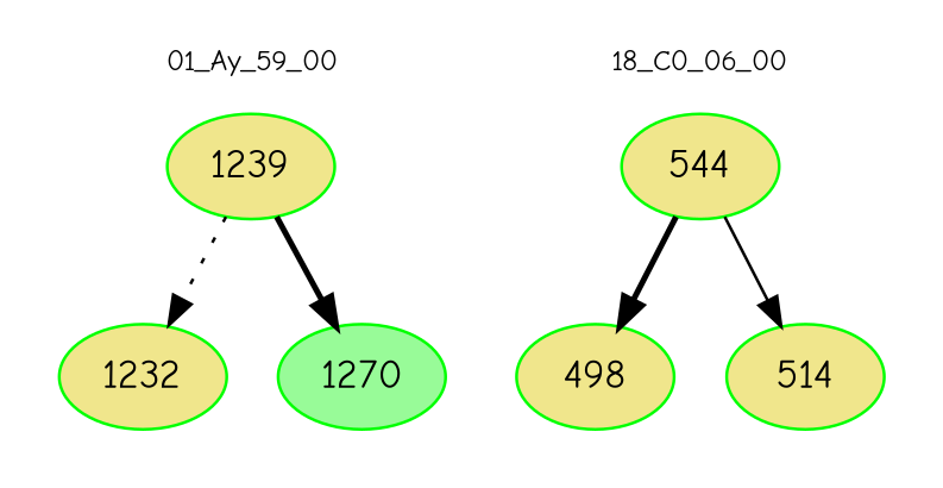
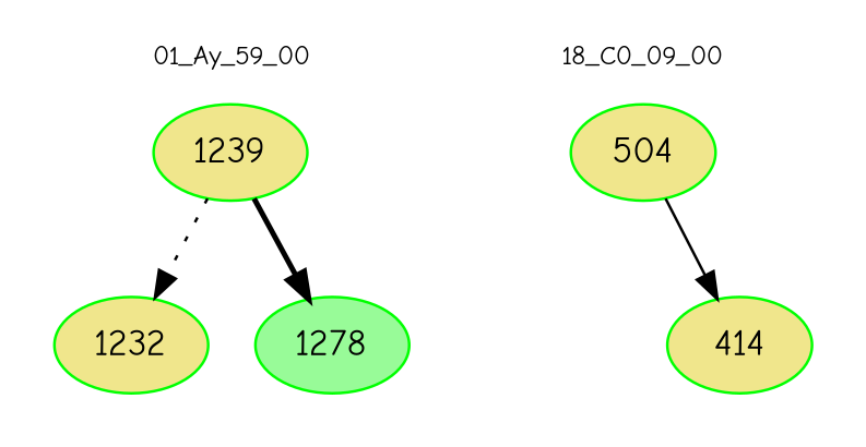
  digraph {
    fontname="Comic Neue"
    node [color=green fillcolor=khaki fontname="Comic Neue" style=filled]
    edge [color=black fontname="Comic Neue" style=bold]
    n1 [label=1239]
    n2 [label=1232]
-   n3 [fillcolor=palegreen label=1270]
-   n4 [label=544]
-   n5 [label=498]
-   n6 [label=514]
+   n3 [fillcolor=palegreen label=1278]
+   n4 [label=504]
+   n6 [label=414]
    subgraph cluster_1 {
      color=white
      fontsize=10
      label="01_Ay_59_00"
      n1
      n2
      n3
    }
    subgraph cluster_2 {
      color=white
      fontsize=10
-     label="18_C0_06_00"
+     label="18_C0_09_00"
      n4
-     n5
      n6
    }
    n1 -> n2 [style=dotted]
    n1 -> n3
-   n4 -> n5
    n4 -> n6 [style=solid]
  }
